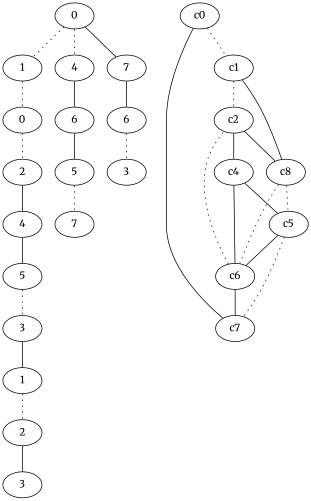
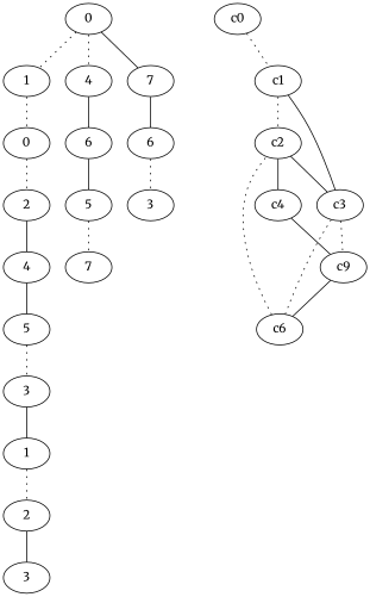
  graph {
    fontname=Merriweather
    node [fontname=Merriweather]
    edge [fontname=Merriweather]
    n1 [label=0]
    n2 [label=1]
    n3 [label=4]
    n4 [label=7]
    n5 [label=0]
    n6 [label=6]
    n7 [label=6]
    n8 [label=2]
    n9 [label=4]
    n10 [label=5]
    n11 [label=3]
    n12 [label=1]
    n13 [label=2]
    n14 [label=3]
    n15 [label=5]
    n16 [label=7]
    n17 [label=3]
    c0
    c1
-   c7
    c2
-   c3 [label=c8]
+   c3
    c4
-   c5
+   c5 [label=c9]
    c6
    n1 -- n2 [style=dotted]
    n1 -- n3 [style=dotted]
    n1 -- n4
    n2 -- n5 [style=dotted]
    n3 -- n6
    n4 -- n7
    n5 -- n8 [style=dotted]
    n6 -- n15
    n7 -- n17 [style=dotted]
    n8 -- n9
    n9 -- n10
    n10 -- n11 [style=dotted]
    n11 -- n12
    n12 -- n13 [style=dotted]
    n13 -- n14
    n15 -- n16 [style=dotted]
    c0 -- c1 [style=dotted]
-   c0 -- c7
    c1 -- c2 [style=dotted]
    c1 -- c3
    c2 -- c3
    c2 -- c4
    c3 -- c5 [style=dotted]
    c3 -- c6 [style=dotted]
    c4 -- c5
-   c4 -- c6
-   c5 -- c7 [style=dotted]
    c5 -- c6
-   c6 -- c7
    c6 -- c2 [style=dotted]
  }
